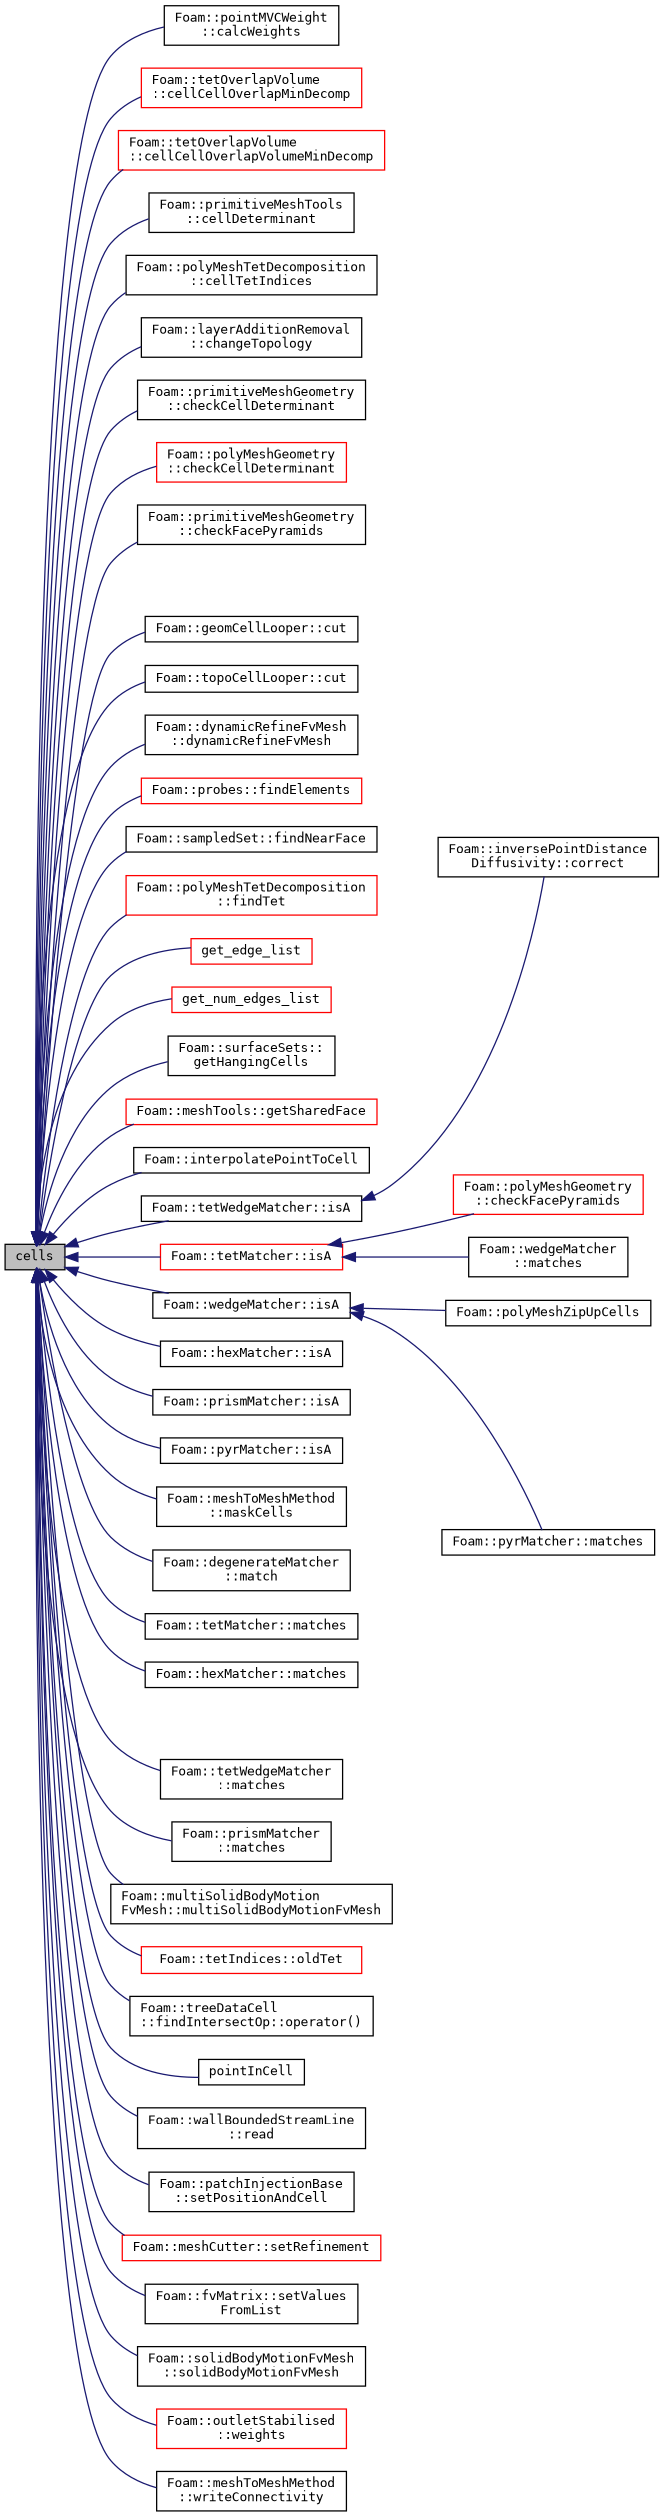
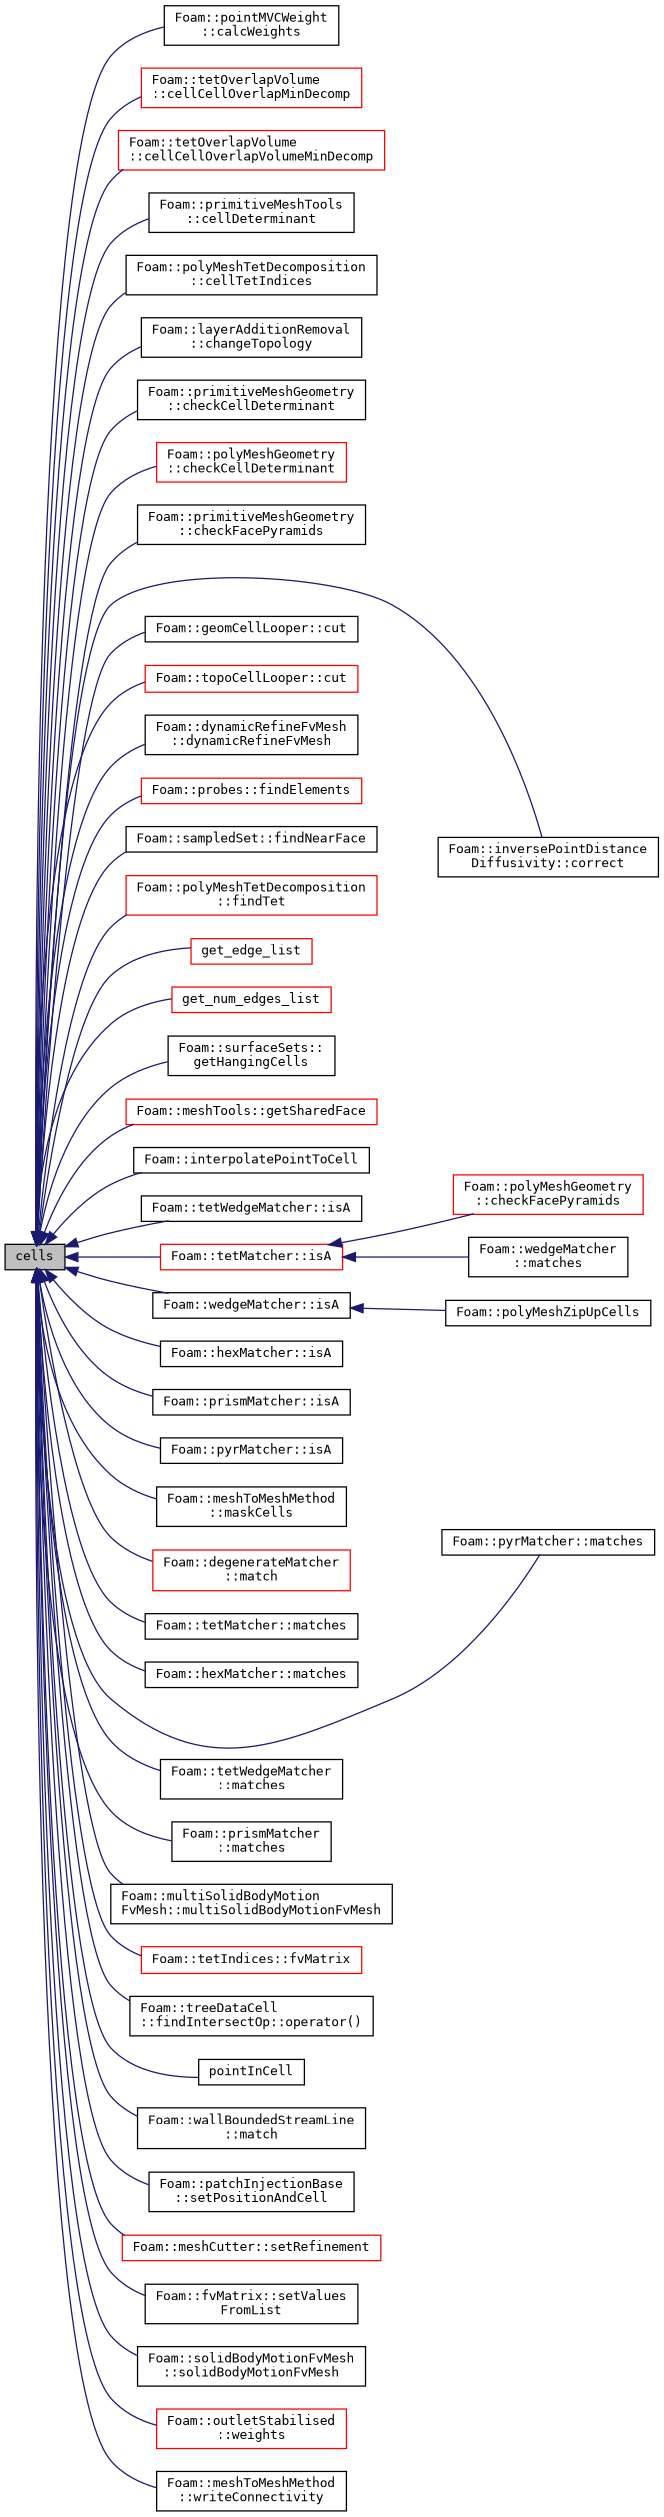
  digraph {
    fontname="DejaVu Sans Mono"
    rankdir=LR
    node [color=black fontname="DejaVu Sans Mono" fontsize=10 shape=record]
    edge [color=midnightblue dir=back fontname="DejaVu Sans Mono" fontsize=10 labelfontname=Helvetica labelfontsize=10 style=solid]
    n1 [fillcolor=grey75 fontcolor=black height=0.2 label=cells style=filled width=0.4]
    n2 [height=0.2 label="Foam::pointMVCWeight\l::calcWeights" width=0.4]
    n3 [color=red height=0.2 label="Foam::tetOverlapVolume\l::cellCellOverlapMinDecomp" width=0.4]
    n4 [color=red height=0.2 label="Foam::tetOverlapVolume\l::cellCellOverlapVolumeMinDecomp" width=0.4]
    n5 [height=0.2 label="Foam::primitiveMeshTools\l::cellDeterminant" width=0.4]
    n6 [height=0.2 label="Foam::polyMeshTetDecomposition\l::cellTetIndices" width=0.4]
    n7 [height=0.2 label="Foam::layerAdditionRemoval\l::changeTopology" width=0.4]
    n8 [height=0.2 label="Foam::primitiveMeshGeometry\l::checkCellDeterminant" width=0.4]
    n9 [color=red height=0.2 label="Foam::polyMeshGeometry\l::checkCellDeterminant" width=0.4]
    n10 [height=0.2 label="Foam::primitiveMeshGeometry\l::checkFacePyramids" width=0.4]
    n11 [height=0.2 label="Foam::inversePointDistance\lDiffusivity::correct" width=0.4]
    n12 [height=0.2 label="Foam::geomCellLooper::cut" width=0.4]
-   n13 [height=0.2 label="Foam::topoCellLooper::cut" width=0.4]
+   n13 [color=red height=0.2 label="Foam::topoCellLooper::cut" width=0.4]
    n14 [height=0.2 label="Foam::dynamicRefineFvMesh\l::dynamicRefineFvMesh" width=0.4]
    n15 [color=red height=0.2 label="Foam::probes::findElements" width=0.4]
    n16 [height=0.2 label="Foam::sampledSet::findNearFace" width=0.4]
    n17 [color=red height=0.2 label="Foam::polyMeshTetDecomposition\l::findTet" width=0.4]
    n18 [color=red height=0.2 label=get_edge_list width=0.4]
    n19 [color=red height=0.2 label=get_num_edges_list width=0.4]
    n20 [height=0.2 label="Foam::surfaceSets::\lgetHangingCells" width=0.4]
    n21 [color=red height=0.2 label="Foam::meshTools::getSharedFace" width=0.4]
    n22 [height=0.2 label="Foam::interpolatePointToCell" width=0.4]
    n23 [color=red height=0.2 label="Foam::tetMatcher::isA" width=0.4]
    n24 [height=0.2 label="Foam::tetWedgeMatcher::isA" width=0.4]
    n25 [height=0.2 label="Foam::wedgeMatcher::isA" width=0.4]
    n26 [height=0.2 label="Foam::hexMatcher::isA" width=0.4]
    n27 [height=0.2 label="Foam::prismMatcher::isA" width=0.4]
    n28 [height=0.2 label="Foam::pyrMatcher::isA" width=0.4]
    n29 [height=0.2 label="Foam::meshToMeshMethod\l::maskCells" width=0.4]
-   n30 [height=0.2 label="Foam::degenerateMatcher\l::match" width=0.4]
+   n30 [color=red height=0.2 label="Foam::degenerateMatcher\l::match" width=0.4]
    n31 [height=0.2 label="Foam::tetMatcher::matches" width=0.4]
    n32 [height=0.2 label="Foam::hexMatcher::matches" width=0.4]
    n33 [height=0.2 label="Foam::pyrMatcher::matches" width=0.4]
    n34 [height=0.2 label="Foam::tetWedgeMatcher\l::matches" width=0.4]
    n35 [height=0.2 label="Foam::prismMatcher\l::matches" width=0.4]
    n36 [height=0.2 label="Foam::multiSolidBodyMotion\lFvMesh::multiSolidBodyMotionFvMesh" width=0.4]
-   n37 [color=red height=0.2 label="Foam::tetIndices::oldTet" width=0.4]
+   n37 [color=red height=0.2 label="Foam::tetIndices::fvMatrix" width=0.4]
    n38 [height=0.2 label="Foam::treeDataCell\l::findIntersectOp::operator()" width=0.4]
    n39 [height=0.2 label=pointInCell width=0.4]
-   n40 [height=0.2 label="Foam::wallBoundedStreamLine\l::read" width=0.4]
+   n40 [height=0.2 label="Foam::wallBoundedStreamLine\l::match" width=0.4]
    n41 [height=0.2 label="Foam::patchInjectionBase\l::setPositionAndCell" width=0.4]
    n42 [color=red height=0.2 label="Foam::meshCutter::setRefinement" width=0.4]
    n43 [height=0.2 label="Foam::fvMatrix::setValues\lFromList" width=0.4]
    n44 [height=0.2 label="Foam::solidBodyMotionFvMesh\l::solidBodyMotionFvMesh" width=0.4]
    n45 [color=red height=0.2 label="Foam::outletStabilised\l::weights" width=0.4]
    n46 [height=0.2 label="Foam::meshToMeshMethod\l::writeConnectivity" width=0.4]
    n47 [color=red height=0.2 label="Foam::polyMeshGeometry\l::checkFacePyramids" width=0.4]
    n48 [height=0.2 label="Foam::wedgeMatcher\l::matches" width=0.4]
    n49 [height=0.2 label="Foam::polyMeshZipUpCells" width=0.4]
    n1 -> n2
    n1 -> n3
    n1 -> n4
    n1 -> n5
    n1 -> n6
    n1 -> n7
    n1 -> n8
    n1 -> n9
    n1 -> n10
-   n24 -> n11
+   n1 -> n11
    n1 -> n12
    n1 -> n13
    n1 -> n14
    n1 -> n15
    n1 -> n16
    n1 -> n17
    n1 -> n18
    n1 -> n19
    n1 -> n20
    n1 -> n21
    n1 -> n22
    n1 -> n23
    n1 -> n24
    n1 -> n25
    n1 -> n26
    n1 -> n27
    n1 -> n28
    n1 -> n29
    n1 -> n30
    n1 -> n31
    n1 -> n32
-   n25 -> n33
+   n1 -> n33
    n1 -> n34
    n1 -> n35
    n1 -> n36
    n1 -> n37
    n1 -> n38
    n1 -> n39
    n1 -> n40
    n1 -> n41
    n1 -> n42
    n1 -> n43
    n1 -> n44
    n1 -> n45
    n1 -> n46
    n23 -> n47
    n23 -> n48
    n25 -> n49
  }
